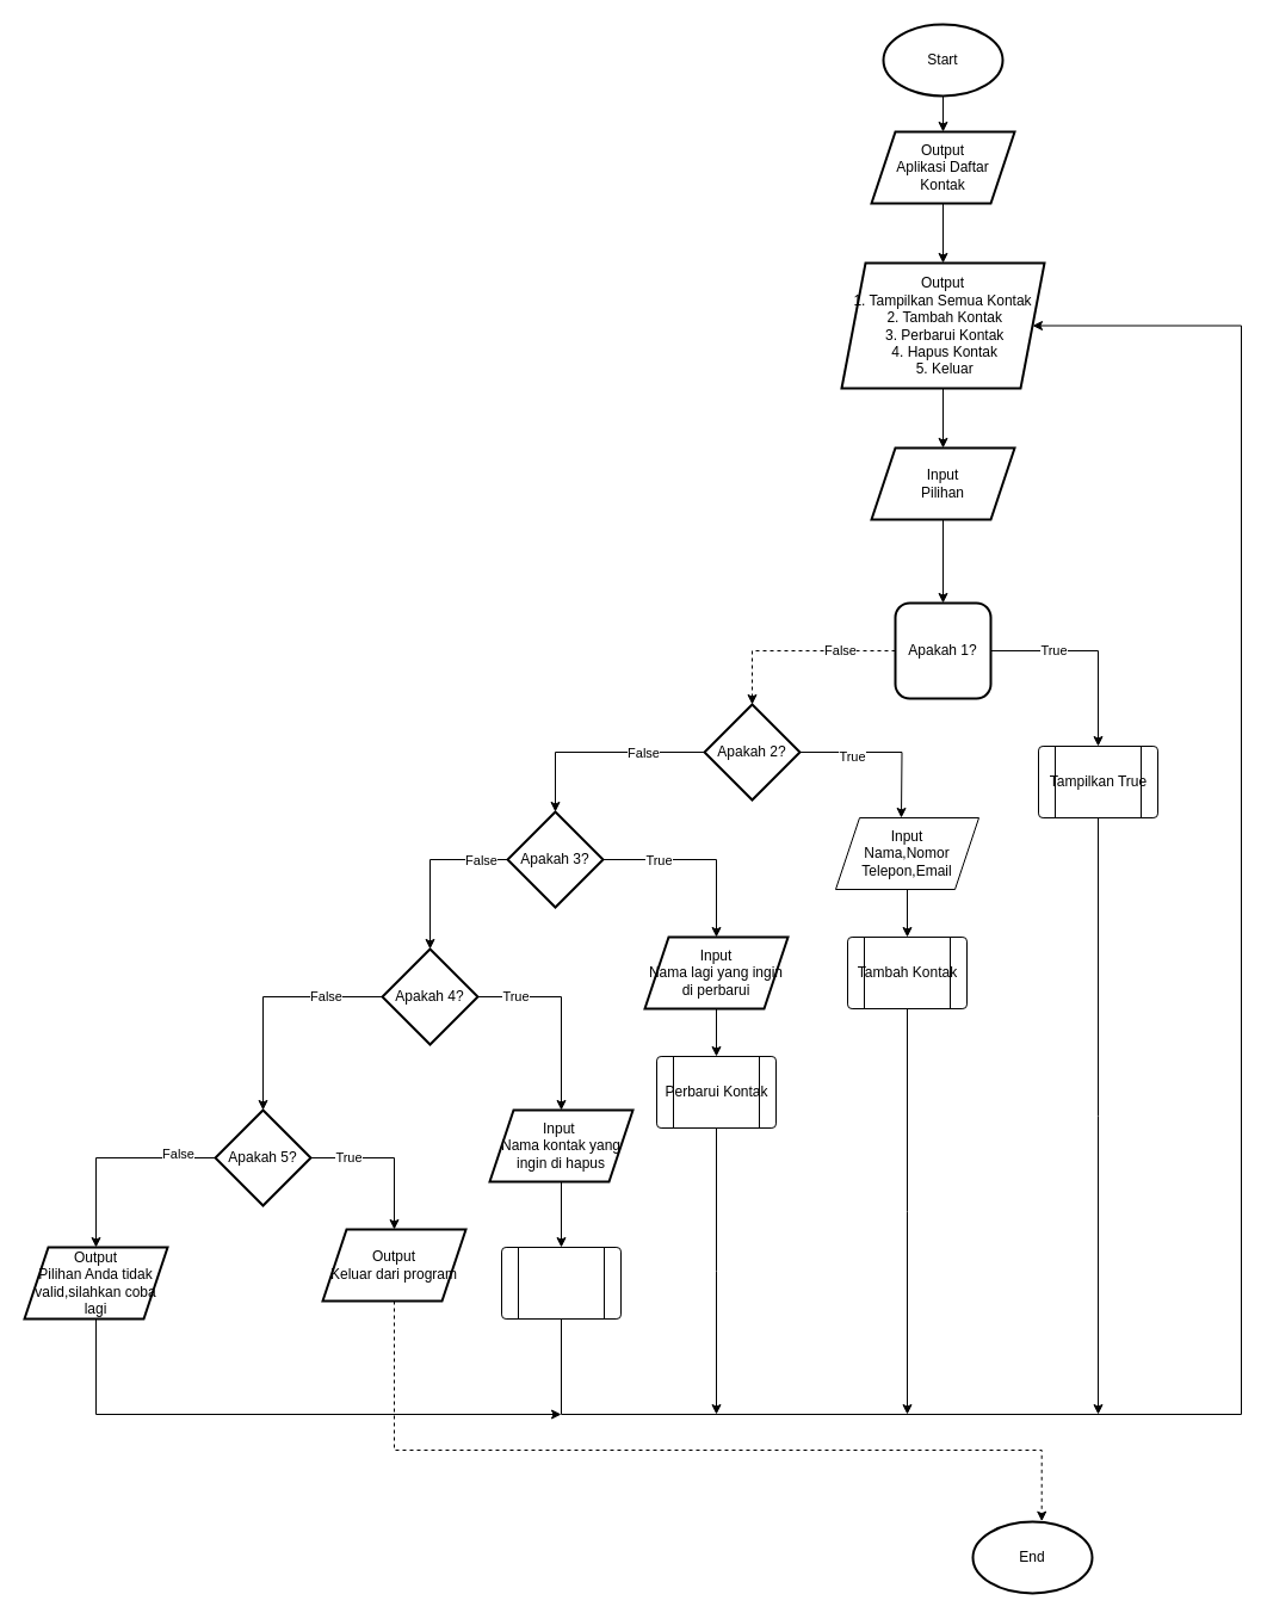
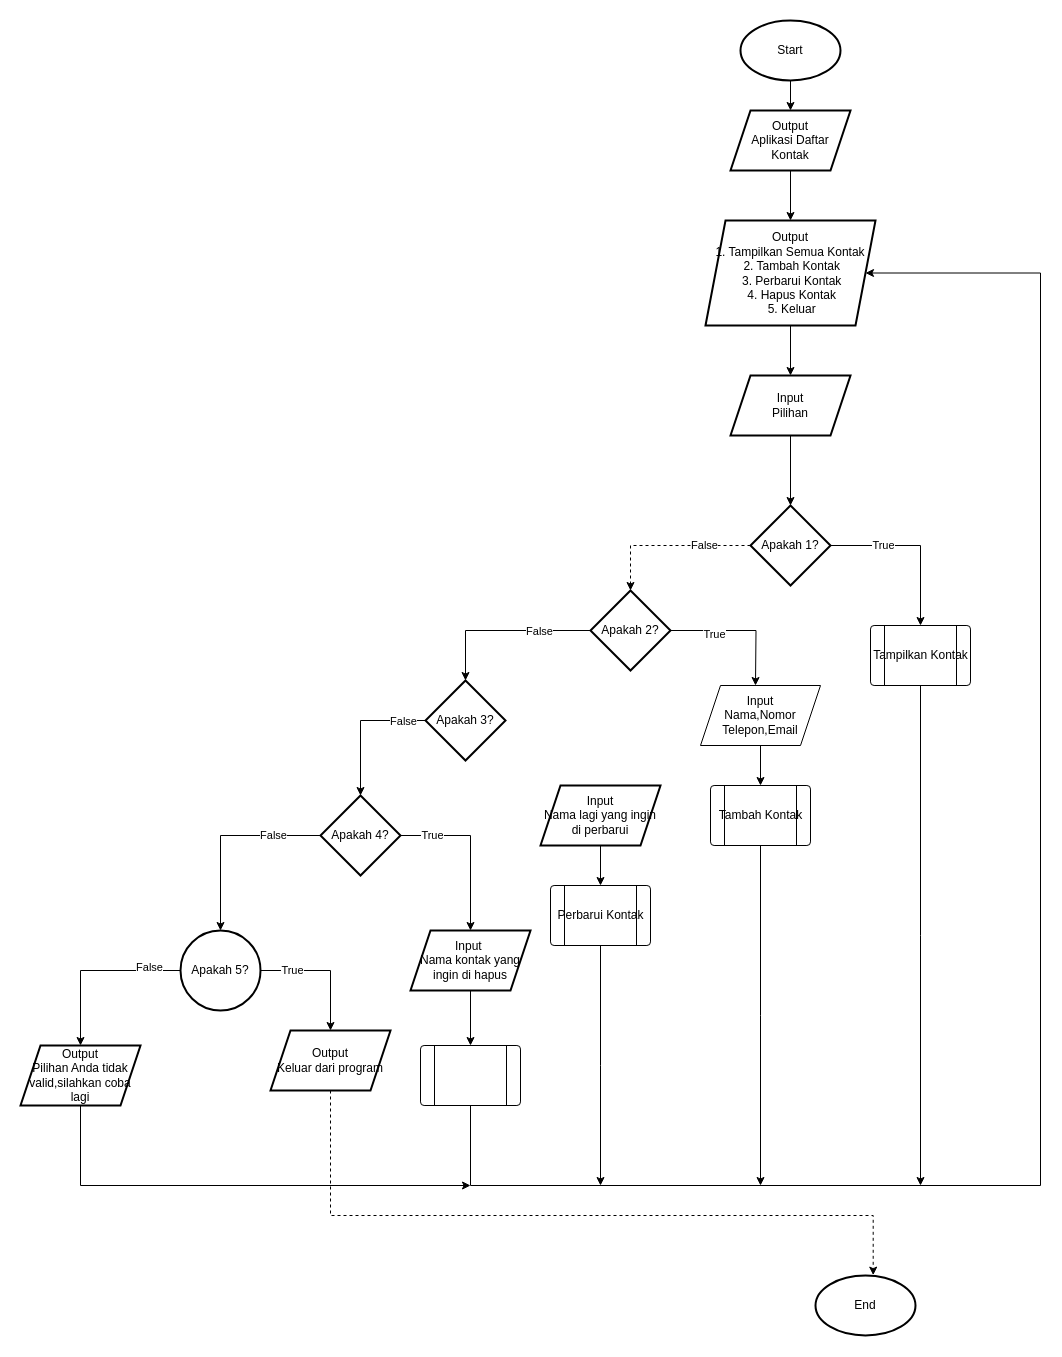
  <mxCell id="0" />
  <mxCell id="1" parent="0" />
  <mxCell id="2" value="" style="edgeStyle=orthogonalEdgeStyle;rounded=0;orthogonalLoop=1;jettySize=auto;html=1;" edge="1" parent="1" source="3" target="5"><mxGeometry relative="1" as="geometry" /></mxCell>
  <mxCell id="3" value="Start" style="strokeWidth=2;html=1;shape=mxgraph.flowchart.start_1;whiteSpace=wrap;" vertex="1" parent="1"><mxGeometry x="740" y="20" width="100" height="60" as="geometry" /></mxCell>
  <mxCell id="4" value="" style="edgeStyle=orthogonalEdgeStyle;rounded=0;orthogonalLoop=1;jettySize=auto;html=1;" edge="1" parent="1" source="5" target="7"><mxGeometry relative="1" as="geometry" /></mxCell>
  <mxCell id="5" value="Output&lt;div&gt;Aplikasi Daftar Kontak&lt;/div&gt;" style="shape=parallelogram;perimeter=parallelogramPerimeter;whiteSpace=wrap;html=1;fixedSize=1;strokeWidth=2;" vertex="1" parent="1"><mxGeometry x="730" y="110" width="120" height="60" as="geometry" /></mxCell>
  <mxCell id="6" value="" style="edgeStyle=orthogonalEdgeStyle;rounded=0;orthogonalLoop=1;jettySize=auto;html=1;" edge="1" parent="1" source="7" target="9"><mxGeometry relative="1" as="geometry" /></mxCell>
  <mxCell id="7" value="Output&lt;div&gt;&lt;div&gt;1. Tampilkan Semua Kontak&lt;/div&gt;&lt;div&gt;&amp;nbsp;2. Tambah Kontak&lt;/div&gt;&lt;div&gt;&amp;nbsp;3. Perbarui Kontak&lt;/div&gt;&lt;div&gt;&amp;nbsp;4. Hapus Kontak&lt;/div&gt;&lt;div&gt;&amp;nbsp;5. Keluar&lt;/div&gt;&lt;/div&gt;" style="shape=parallelogram;perimeter=parallelogramPerimeter;whiteSpace=wrap;html=1;fixedSize=1;strokeWidth=2;" vertex="1" parent="1"><mxGeometry x="705" y="220" width="170" height="105" as="geometry" /></mxCell>
  <mxCell id="8" value="" style="edgeStyle=orthogonalEdgeStyle;rounded=0;orthogonalLoop=1;jettySize=auto;html=1;" edge="1" parent="1" source="9" target="14"><mxGeometry relative="1" as="geometry" /></mxCell>
  <mxCell id="9" value="Input&lt;div&gt;Pilihan&lt;/div&gt;" style="shape=parallelogram;perimeter=parallelogramPerimeter;whiteSpace=wrap;html=1;fixedSize=1;strokeWidth=2;" vertex="1" parent="1"><mxGeometry x="730" y="375" width="120" height="60" as="geometry" /></mxCell>
  <mxCell id="10" style="edgeStyle=orthogonalEdgeStyle;rounded=0;orthogonalLoop=1;jettySize=auto;html=1;exitX=1;exitY=0.5;exitDx=0;exitDy=0;entryX=0.5;entryY=0;entryDx=0;entryDy=0;" edge="1" parent="1" source="14" target="16"><mxGeometry relative="1" as="geometry" /></mxCell>
  <mxCell id="11" value="True" style="edgeLabel;html=1;align=center;verticalAlign=middle;resizable=0;points=[];" vertex="1" connectable="0" parent="10"><mxGeometry x="-0.392" y="1" relative="1" as="geometry"><mxPoint as="offset" /></mxGeometry></mxCell>
  <mxCell id="12" value="" style="edgeStyle=orthogonalEdgeStyle;rounded=0;orthogonalLoop=1;jettySize=auto;html=1;dashed=1;" edge="1" parent="1" source="14" target="22"><mxGeometry relative="1" as="geometry" /></mxCell>
  <mxCell id="13" value="False" style="edgeLabel;html=1;align=center;verticalAlign=middle;resizable=0;points=[];" vertex="1" connectable="0" parent="12"><mxGeometry x="-0.426" y="-1" relative="1" as="geometry"><mxPoint as="offset" /></mxGeometry></mxCell>
- <mxCell id="14" value="Apakah 1?" style="whiteSpace=wrap;html=1;strokeWidth=2;rounded=1;" vertex="1" parent="1"><mxGeometry x="750" y="505" width="80" height="80" as="geometry" /></mxCell>
+ <mxCell id="14" value="Apakah 1?" style="rhombus;whiteSpace=wrap;html=1;strokeWidth=2;" vertex="1" parent="1"><mxGeometry x="750" y="505" width="80" height="80" as="geometry" /></mxCell>
  <mxCell id="15" style="edgeStyle=orthogonalEdgeStyle;rounded=0;orthogonalLoop=1;jettySize=auto;html=1;exitX=0.5;exitY=1;exitDx=0;exitDy=0;" edge="1" parent="1" source="16"><mxGeometry relative="1" as="geometry"><mxPoint x="920" y="1185" as="targetPoint" /></mxGeometry></mxCell>
  <mxCell id="16" value="" style="verticalLabelPosition=bottom;verticalAlign=top;html=1;shape=process;whiteSpace=wrap;rounded=1;size=0.14;arcSize=6;" vertex="1" parent="1"><mxGeometry x="870" y="625" width="100" height="60" as="geometry" /></mxCell>
- <mxCell id="17" value="Tampilkan True" style="text;html=1;align=center;verticalAlign=middle;resizable=0;points=[];autosize=1;strokeColor=none;fillColor=none;" vertex="1" parent="1"><mxGeometry x="860" y="640" width="120" height="30" as="geometry" /></mxCell>
+ <mxCell id="17" value="Tampilkan Kontak" style="text;html=1;align=center;verticalAlign=middle;resizable=0;points=[];autosize=1;strokeColor=none;fillColor=none;" vertex="1" parent="1"><mxGeometry x="860" y="640" width="120" height="30" as="geometry" /></mxCell>
  <mxCell id="18" style="edgeStyle=orthogonalEdgeStyle;rounded=0;orthogonalLoop=1;jettySize=auto;html=1;exitX=1;exitY=0.5;exitDx=0;exitDy=0;entryX=0.5;entryY=0;entryDx=0;entryDy=0;" edge="1" parent="1" source="22"><mxGeometry relative="1" as="geometry"><mxPoint x="755" y="685" as="targetPoint" /></mxGeometry></mxCell>
  <mxCell id="19" value="True" style="edgeLabel;html=1;align=center;verticalAlign=middle;resizable=0;points=[];" vertex="1" connectable="0" parent="18"><mxGeometry x="-0.39" y="-3" relative="1" as="geometry"><mxPoint as="offset" /></mxGeometry></mxCell>
  <mxCell id="20" value="" style="edgeStyle=orthogonalEdgeStyle;rounded=0;orthogonalLoop=1;jettySize=auto;html=1;" edge="1" parent="1" source="22" target="32"><mxGeometry relative="1" as="geometry" /></mxCell>
  <mxCell id="21" value="False" style="edgeLabel;html=1;align=center;verticalAlign=middle;resizable=0;points=[];" vertex="1" connectable="0" parent="20"><mxGeometry x="-0.402" relative="1" as="geometry"><mxPoint as="offset" /></mxGeometry></mxCell>
  <mxCell id="22" value="Apakah 2?" style="rhombus;whiteSpace=wrap;html=1;strokeWidth=2;" vertex="1" parent="1"><mxGeometry x="590" y="590" width="80" height="80" as="geometry" /></mxCell>
  <mxCell id="23" style="edgeStyle=orthogonalEdgeStyle;rounded=0;orthogonalLoop=1;jettySize=auto;html=1;exitX=0.5;exitY=1;exitDx=0;exitDy=0;" edge="1" parent="1" source="24" target="26"><mxGeometry relative="1" as="geometry" /></mxCell>
  <mxCell id="24" value="Input&lt;div&gt;Nama,Nomor Telepon,Email&lt;/div&gt;" style="shape=parallelogram;perimeter=parallelogramPerimeter;whiteSpace=wrap;html=1;fixedSize=1;" vertex="1" parent="1"><mxGeometry x="700" y="685" width="120" height="60" as="geometry" /></mxCell>
  <mxCell id="25" style="edgeStyle=orthogonalEdgeStyle;rounded=0;orthogonalLoop=1;jettySize=auto;html=1;exitX=0.5;exitY=1;exitDx=0;exitDy=0;" edge="1" parent="1" source="26"><mxGeometry relative="1" as="geometry"><mxPoint x="760" y="1185" as="targetPoint" /></mxGeometry></mxCell>
  <mxCell id="26" value="" style="verticalLabelPosition=bottom;verticalAlign=top;html=1;shape=process;whiteSpace=wrap;rounded=1;size=0.14;arcSize=6;" vertex="1" parent="1"><mxGeometry x="710" y="785" width="100" height="60" as="geometry" /></mxCell>
  <mxCell id="27" value="Tambah Kontak" style="text;html=1;align=center;verticalAlign=middle;resizable=0;points=[];autosize=1;strokeColor=none;fillColor=none;" vertex="1" parent="1"><mxGeometry x="705" y="800" width="110" height="30" as="geometry" /></mxCell>
- <mxCell id="28" value="" style="edgeStyle=orthogonalEdgeStyle;rounded=0;orthogonalLoop=1;jettySize=auto;html=1;" edge="1" parent="1" source="32" target="34"><mxGeometry relative="1" as="geometry" /></mxCell>
- <mxCell id="29" value="True" style="edgeLabel;html=1;align=center;verticalAlign=middle;resizable=0;points=[];" vertex="1" connectable="0" parent="28"><mxGeometry x="-0.419" relative="1" as="geometry"><mxPoint as="offset" /></mxGeometry></mxCell>
  <mxCell id="30" value="" style="edgeStyle=orthogonalEdgeStyle;rounded=0;orthogonalLoop=1;jettySize=auto;html=1;" edge="1" parent="1" source="32" target="42"><mxGeometry relative="1" as="geometry" /></mxCell>
  <mxCell id="31" value="False" style="edgeLabel;html=1;align=center;verticalAlign=middle;resizable=0;points=[];" vertex="1" connectable="0" parent="30"><mxGeometry x="-0.676" relative="1" as="geometry"><mxPoint as="offset" /></mxGeometry></mxCell>
  <mxCell id="32" value="Apakah 3?" style="rhombus;whiteSpace=wrap;html=1;strokeWidth=2;" vertex="1" parent="1"><mxGeometry x="425" y="680" width="80" height="80" as="geometry" /></mxCell>
  <mxCell id="33" style="edgeStyle=orthogonalEdgeStyle;rounded=0;orthogonalLoop=1;jettySize=auto;html=1;exitX=0.5;exitY=1;exitDx=0;exitDy=0;entryX=0.5;entryY=0;entryDx=0;entryDy=0;" edge="1" parent="1" source="34" target="36"><mxGeometry relative="1" as="geometry" /></mxCell>
  <mxCell id="34" value="Input&lt;div&gt;Nama lagi yang ingin di perbarui&lt;/div&gt;" style="shape=parallelogram;perimeter=parallelogramPerimeter;whiteSpace=wrap;html=1;fixedSize=1;strokeWidth=2;" vertex="1" parent="1"><mxGeometry x="540" y="785" width="120" height="60" as="geometry" /></mxCell>
  <mxCell id="35" style="edgeStyle=orthogonalEdgeStyle;rounded=0;orthogonalLoop=1;jettySize=auto;html=1;exitX=0.5;exitY=1;exitDx=0;exitDy=0;" edge="1" parent="1" source="36"><mxGeometry relative="1" as="geometry"><mxPoint x="600" y="1185" as="targetPoint" /></mxGeometry></mxCell>
  <mxCell id="36" value="" style="verticalLabelPosition=bottom;verticalAlign=top;html=1;shape=process;whiteSpace=wrap;rounded=1;size=0.14;arcSize=6;" vertex="1" parent="1"><mxGeometry x="550" y="885" width="100" height="60" as="geometry" /></mxCell>
  <mxCell id="37" value="Perbarui Kontak" style="text;html=1;align=center;verticalAlign=middle;resizable=0;points=[];autosize=1;strokeColor=none;fillColor=none;" vertex="1" parent="1"><mxGeometry x="545" y="900" width="110" height="30" as="geometry" /></mxCell>
  <mxCell id="38" value="" style="edgeStyle=orthogonalEdgeStyle;rounded=0;orthogonalLoop=1;jettySize=auto;html=1;" edge="1" parent="1" source="42" target="44"><mxGeometry relative="1" as="geometry" /></mxCell>
  <mxCell id="39" value="True" style="edgeLabel;html=1;align=center;verticalAlign=middle;resizable=0;points=[];" vertex="1" connectable="0" parent="38"><mxGeometry x="-0.628" y="1" relative="1" as="geometry"><mxPoint as="offset" /></mxGeometry></mxCell>
  <mxCell id="40" value="" style="edgeStyle=orthogonalEdgeStyle;rounded=0;orthogonalLoop=1;jettySize=auto;html=1;" edge="1" parent="1" source="42" target="51"><mxGeometry relative="1" as="geometry" /></mxCell>
  <mxCell id="41" value="False" style="edgeLabel;html=1;align=center;verticalAlign=middle;resizable=0;points=[];" vertex="1" connectable="0" parent="40"><mxGeometry x="-0.504" y="-1" relative="1" as="geometry"><mxPoint as="offset" /></mxGeometry></mxCell>
  <mxCell id="42" value="Apakah 4?" style="rhombus;whiteSpace=wrap;html=1;strokeWidth=2;" vertex="1" parent="1"><mxGeometry x="320" y="795" width="80" height="80" as="geometry" /></mxCell>
  <mxCell id="43" style="edgeStyle=orthogonalEdgeStyle;rounded=0;orthogonalLoop=1;jettySize=auto;html=1;exitX=0.5;exitY=1;exitDx=0;exitDy=0;entryX=0.5;entryY=0;entryDx=0;entryDy=0;" edge="1" parent="1" source="44" target="46"><mxGeometry relative="1" as="geometry" /></mxCell>
  <mxCell id="44" value="Input&amp;nbsp;&lt;div&gt;Nama kontak yang ingin di hapus&lt;/div&gt;" style="shape=parallelogram;perimeter=parallelogramPerimeter;whiteSpace=wrap;html=1;fixedSize=1;strokeWidth=2;" vertex="1" parent="1"><mxGeometry x="410" y="930" width="120" height="60" as="geometry" /></mxCell>
  <mxCell id="45" style="edgeStyle=orthogonalEdgeStyle;rounded=0;orthogonalLoop=1;jettySize=auto;html=1;exitX=0.5;exitY=1;exitDx=0;exitDy=0;entryX=1;entryY=0.5;entryDx=0;entryDy=0;" edge="1" parent="1" source="46" target="7"><mxGeometry relative="1" as="geometry"><Array as="points"><mxPoint x="470" y="1185" /><mxPoint x="1040" y="1185" /><mxPoint x="1040" y="273" /></Array></mxGeometry></mxCell>
  <mxCell id="46" value="" style="verticalLabelPosition=bottom;verticalAlign=top;html=1;shape=process;whiteSpace=wrap;rounded=1;size=0.14;arcSize=6;" vertex="1" parent="1"><mxGeometry x="420" y="1045" width="100" height="60" as="geometry" /></mxCell>
  <mxCell id="47" value="" style="edgeStyle=orthogonalEdgeStyle;rounded=0;orthogonalLoop=1;jettySize=auto;html=1;" edge="1" parent="1" source="51" target="52"><mxGeometry relative="1" as="geometry" /></mxCell>
  <mxCell id="48" value="True" style="edgeLabel;html=1;align=center;verticalAlign=middle;resizable=0;points=[];" vertex="1" connectable="0" parent="47"><mxGeometry x="-0.528" y="1" relative="1" as="geometry"><mxPoint as="offset" /></mxGeometry></mxCell>
  <mxCell id="49" value="" style="edgeStyle=orthogonalEdgeStyle;rounded=0;orthogonalLoop=1;jettySize=auto;html=1;" edge="1" parent="1" source="51" target="56"><mxGeometry relative="1" as="geometry" /></mxCell>
  <mxCell id="50" value="False" style="edgeLabel;html=1;align=center;verticalAlign=middle;resizable=0;points=[];" vertex="1" connectable="0" parent="49"><mxGeometry x="-0.63" y="-4" relative="1" as="geometry"><mxPoint as="offset" /></mxGeometry></mxCell>
- <mxCell id="51" value="Apakah 5?" style="rhombus;whiteSpace=wrap;html=1;strokeWidth=2;" vertex="1" parent="1"><mxGeometry x="180" y="930" width="80" height="80" as="geometry" /></mxCell>
+ <mxCell id="51" value="Apakah 5?" style="ellipse;whiteSpace=wrap;html=1;strokeWidth=2;" vertex="1" parent="1"><mxGeometry x="180" y="930" width="80" height="80" as="geometry" /></mxCell>
  <mxCell id="52" value="Output&lt;div&gt;Keluar dari program&lt;/div&gt;" style="shape=parallelogram;perimeter=parallelogramPerimeter;whiteSpace=wrap;html=1;fixedSize=1;strokeWidth=2;" vertex="1" parent="1"><mxGeometry x="270" y="1030" width="120" height="60" as="geometry" /></mxCell>
  <mxCell id="53" value="End" style="strokeWidth=2;html=1;shape=mxgraph.flowchart.start_1;whiteSpace=wrap;" vertex="1" parent="1"><mxGeometry x="815" y="1275" width="100" height="60" as="geometry" /></mxCell>
  <mxCell id="54" style="edgeStyle=orthogonalEdgeStyle;rounded=0;orthogonalLoop=1;jettySize=auto;html=1;exitX=0.5;exitY=1;exitDx=0;exitDy=0;entryX=0.577;entryY=-0.006;entryDx=0;entryDy=0;entryPerimeter=0;dashed=1;" edge="1" parent="1" source="52" target="53"><mxGeometry relative="1" as="geometry"><Array as="points"><mxPoint x="330" y="1215" /><mxPoint x="873" y="1215" /></Array></mxGeometry></mxCell>
  <mxCell id="55" style="edgeStyle=orthogonalEdgeStyle;rounded=0;orthogonalLoop=1;jettySize=auto;html=1;exitX=0.5;exitY=1;exitDx=0;exitDy=0;" edge="1" parent="1" source="56"><mxGeometry relative="1" as="geometry"><mxPoint x="470" y="1185" as="targetPoint" /><Array as="points"><mxPoint x="80" y="1185" /></Array></mxGeometry></mxCell>
  <mxCell id="56" value="Output&lt;div&gt;Pilihan Anda tidak valid,silahkan coba lagi&lt;/div&gt;" style="shape=parallelogram;perimeter=parallelogramPerimeter;whiteSpace=wrap;html=1;fixedSize=1;strokeWidth=2;" vertex="1" parent="1"><mxGeometry x="20" y="1045" width="120" height="60" as="geometry" /></mxCell>
